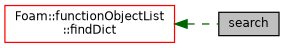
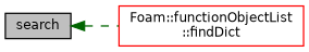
  digraph {
    rankdir=LR
    node [fontname=Helvetica fontsize=10 shape=record]
    n1 [color=black fillcolor=grey75 fontcolor=black height=0.2 label=search style=filled width=0.4]
    n2 [color=red height=0.2 label="Foam::functionObjectList\l::findDict" width=0.4]
-   n2 -> n1 [color=darkgreen dir=back fontname=Helvetica fontsize=10 labelfontname=Helvetica labelfontsize=10 style=dashed]
+   n1 -> n2 [color=darkgreen dir=back fontname=Helvetica fontsize=10 labelfontname=Helvetica labelfontsize=10 style=dashed]
  }
